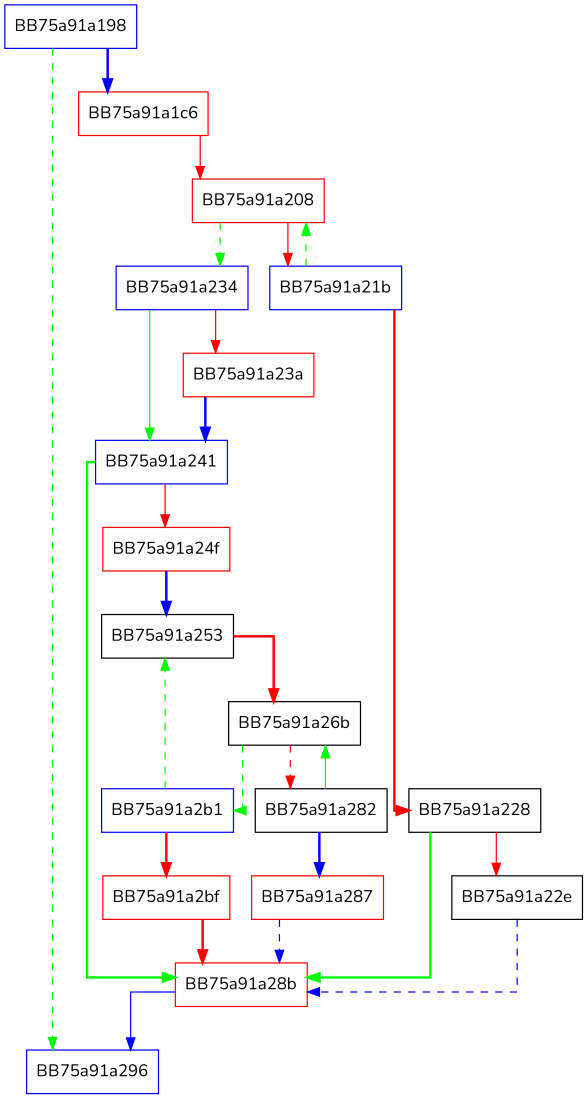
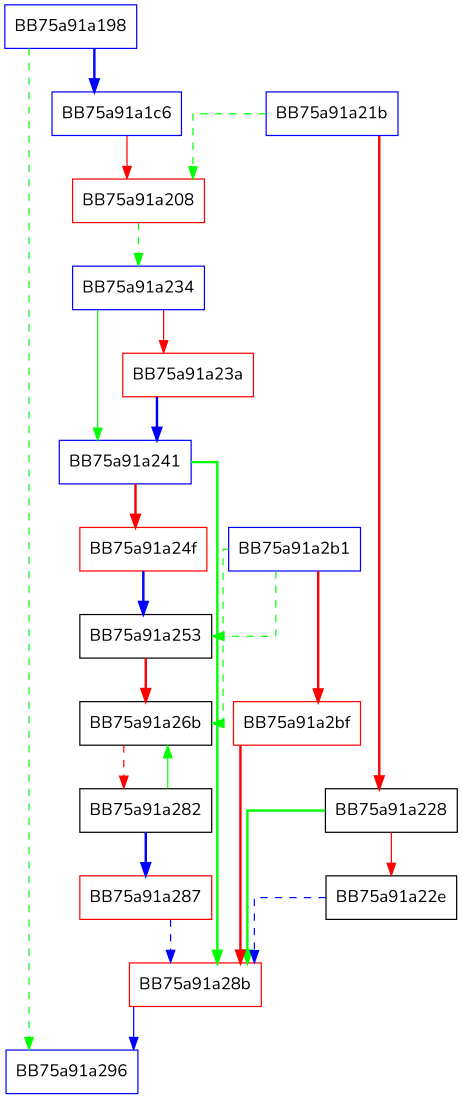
  digraph {
    fontname=Nunito
    splines=ortho
    node [color=blue fontname=Nunito shape=box]
    edge [color=red fontname=Nunito style=bold]
    BB75a91a198
    BB75a91a296
-   BB75a91a1c6 [color=red]
+   BB75a91a1c6
    BB75a91a208 [color=red]
    BB75a91a234
    BB75a91a21b
    BB75a91a241
    BB75a91a23a [color=red]
    BB75a91a228 [color=black]
    BB75a91a28b [color=red]
    BB75a91a24f [color=red]
    BB75a91a22e [color=black]
    BB75a91a253 [color=black]
    BB75a91a26b [color=black]
    BB75a91a2b1
    BB75a91a282 [color=black]
    BB75a91a2bf [color=red]
    BB75a91a287 [color=red]
    BB75a91a198 -> BB75a91a296 [color=green style=dashed]
    BB75a91a198 -> BB75a91a1c6 [color=blue]
    BB75a91a1c6 -> BB75a91a208 [style=solid]
    BB75a91a208 -> BB75a91a234 [color=green style=dashed]
-   BB75a91a208 -> BB75a91a21b [style=solid]
    BB75a91a234 -> BB75a91a241 [color=green style=solid]
    BB75a91a234 -> BB75a91a23a [style=solid]
    BB75a91a21b -> BB75a91a208 [color=green style=dashed]
    BB75a91a21b -> BB75a91a228
    BB75a91a241 -> BB75a91a28b [color=green]
-   BB75a91a241 -> BB75a91a24f [style=solid]
+   BB75a91a241 -> BB75a91a24f
    BB75a91a23a -> BB75a91a241 [color=blue]
    BB75a91a228 -> BB75a91a28b [color=green]
    BB75a91a228 -> BB75a91a22e [style=solid]
    BB75a91a28b -> BB75a91a296 [color=blue style=solid]
    BB75a91a24f -> BB75a91a253 [color=blue]
    BB75a91a22e -> BB75a91a28b [color=blue style=dashed]
    BB75a91a253 -> BB75a91a26b
-   BB75a91a26b -> BB75a91a2b1 [color=green style=dashed]
+   BB75a91a2b1 -> BB75a91a26b [color=green style=dashed]
    BB75a91a26b -> BB75a91a282 [style=dashed]
    BB75a91a2b1 -> BB75a91a253 [color=green style=dashed]
    BB75a91a2b1 -> BB75a91a2bf
    BB75a91a282 -> BB75a91a26b [color=green style=solid]
    BB75a91a282 -> BB75a91a287 [color=blue]
    BB75a91a2bf -> BB75a91a28b
    BB75a91a287 -> BB75a91a28b [color=blue style=dashed]
  }
